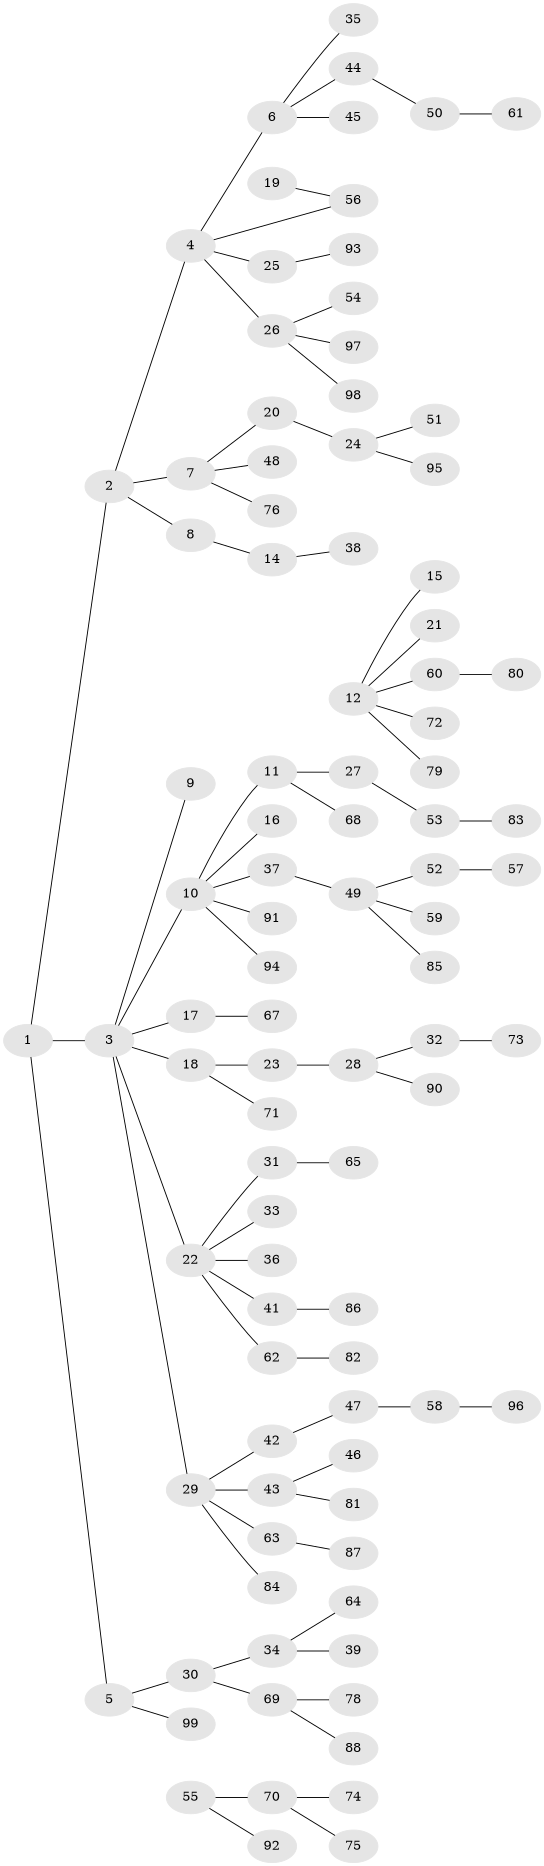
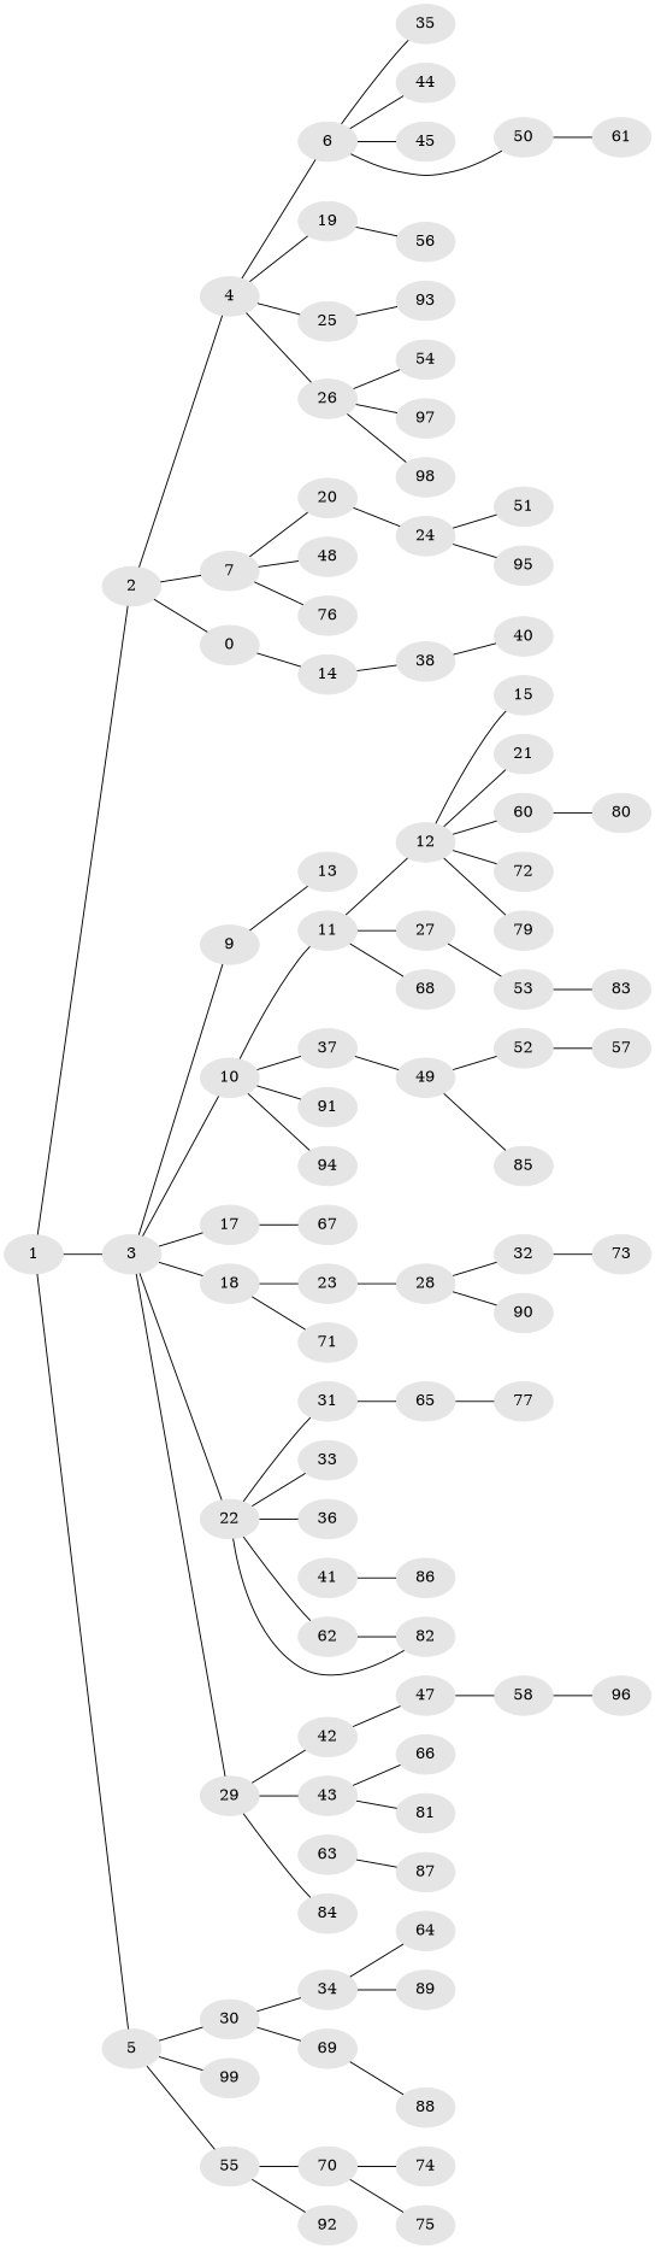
  graph {
    rankdir=LR
    node [color=gray90 style=filled]
    1
    2
    3
    5
    4
    7
-   8
+   8 [label=0]
    9
    10
    17
    18
    22
    29
    30
    n15 [label=99]
    55
    6
    19
    25
    26
    20
    48
    76
    14
+   13
    11
-   16
    37
    91
    94
    67
    23
    71
    31
    33
    36
    41
    62
    42
    43
    63
    84
    35
    44
    45
    50
    56
    93
    54
    97
    98
    34
    69
    70
    92
    61
    24
    38
    12
    27
    68
    49
    15
    21
    60
    72
    79
    53
    80
+   40
    28
    51
    95
    65
    86
    82
    32
    90
    83
    73
    47
-   46
+   46 [label=66]
    81
    87
    64
-   89 [label=39]
-   78
+   89
    88
+   77
    52
-   59
    85
    58
    96
    57
    74
    75
    1 -- 2
    1 -- 3
    1 -- 5
    2 -- 4
    2 -- 7
    2 -- 8
    3 -- 9
    3 -- 10
    3 -- 17
    3 -- 18
    3 -- 22
    3 -- 29
    5 -- 30
    5 -- n15
+   5 -- 55
    4 -- 6
-   4 -- 56
+   4 -- 19
    4 -- 25
    4 -- 26
    7 -- 20
    7 -- 48
    7 -- 76
    8 -- 14
+   9 -- 13
    10 -- 11
-   10 -- 16
    10 -- 37
    10 -- 91
    10 -- 94
    17 -- 67
    18 -- 23
    18 -- 71
    22 -- 31
    22 -- 33
    22 -- 36
-   22 -- 41
+   22 -- 82
    22 -- 62
    29 -- 42
    29 -- 43
-   29 -- 63
    29 -- 84
    30 -- 34
    30 -- 69
    55 -- 70
    55 -- 92
    6 -- 35
    6 -- 44
    6 -- 45
-   44 -- 50
+   6 -- 50
    19 -- 56
    25 -- 93
    26 -- 54
    26 -- 97
    26 -- 98
    20 -- 24
    14 -- 38
+   11 -- 12
    11 -- 27
    11 -- 68
    37 -- 49
    23 -- 28
    31 -- 65
    41 -- 86
    62 -- 82
    42 -- 47
    43 -- 46
    43 -- 81
    63 -- 87
    50 -- 61
    34 -- 64
    34 -- 89
-   69 -- 78
    69 -- 88
    70 -- 74
    70 -- 75
    24 -- 51
    24 -- 95
+   38 -- 40
    12 -- 15
    12 -- 21
    12 -- 60
    12 -- 72
    12 -- 79
    27 -- 53
    49 -- 52
-   49 -- 59
    49 -- 85
    60 -- 80
    53 -- 83
    28 -- 32
    28 -- 90
+   65 -- 77
    32 -- 73
    47 -- 58
    52 -- 57
    58 -- 96
  }
